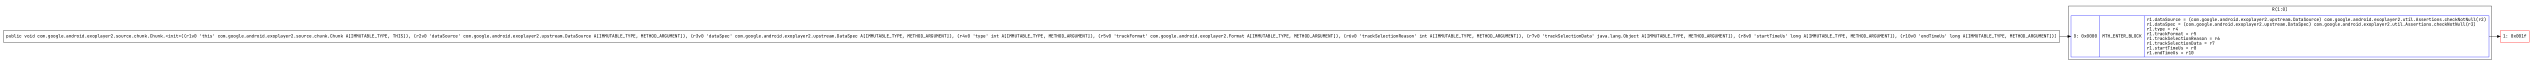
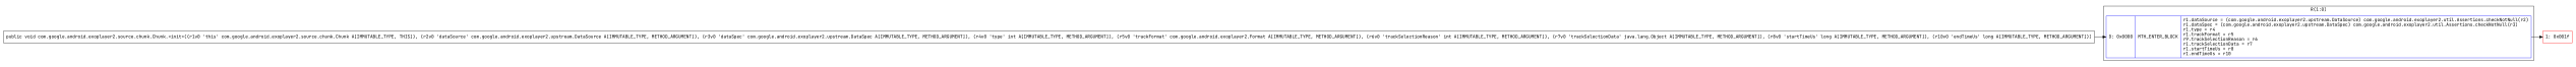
  digraph {
    rankdir=LR
    fontname="JetBrains Mono"
    node [shape=record fontname="JetBrains Mono"]
    edge [fontname="JetBrains Mono"]
-   n1 [color=blue label="{0\:\ 0x0000|MTH_ENTER_BLOCK\l|r1.dataSource = (com.google.android.exoplayer2.upstream.DataSource) com.google.android.exoplayer2.util.Assertions.checkNotNull(r2)\lr1.dataSpec = (com.google.android.exoplayer2.upstream.DataSpec) com.google.android.exoplayer2.util.Assertions.checkNotNull(r3)\lr1.type = r4\lr1.trackFormat = r5\lr1.trackSelectionReason = r6\lr1.trackSelectionData = r7\lr1.startTimeUs = r8\lr1.endTimeUs = r10\l}"]
+   n1 [color=blue label="{0\:\ 0x0000|MTH_ENTER_BLOCK\l|r1.dataSource = (com.google.android.exoplayer2.upstream.DataSource) com.google.android.exoplayer2.util.Assertions.checkNotNull(r2)\lr1.dataSpec = (com.google.android.exoplayer2.upstream.DataSpec) com.google.android.exoplayer2.util.Assertions.checkNotNull(r3)\lr1.type = r4\lr1.trackFormat = r5\lr9.trackSelectionReason = r6\lr1.trackSelectionData = r7\lr1.startTimeUs = r8\lr1.endTimeUs = r10\l}"]
    n2 [color=red label="{1\:\ 0x001f}"]
    n3 [label="{public void com.google.android.exoplayer2.source.chunk.Chunk.\<init\>((r1v0 'this' com.google.android.exoplayer2.source.chunk.Chunk A[IMMUTABLE_TYPE, THIS]), (r2v0 'dataSource' com.google.android.exoplayer2.upstream.DataSource A[IMMUTABLE_TYPE, METHOD_ARGUMENT]), (r3v0 'dataSpec' com.google.android.exoplayer2.upstream.DataSpec A[IMMUTABLE_TYPE, METHOD_ARGUMENT]), (r4v0 'type' int A[IMMUTABLE_TYPE, METHOD_ARGUMENT]), (r5v0 'trackFormat' com.google.android.exoplayer2.Format A[IMMUTABLE_TYPE, METHOD_ARGUMENT]), (r6v0 'trackSelectionReason' int A[IMMUTABLE_TYPE, METHOD_ARGUMENT]), (r7v0 'trackSelectionData' java.lang.Object A[IMMUTABLE_TYPE, METHOD_ARGUMENT]), (r8v0 'startTimeUs' long A[IMMUTABLE_TYPE, METHOD_ARGUMENT]), (r10v0 'endTimeUs' long A[IMMUTABLE_TYPE, METHOD_ARGUMENT])) }"]
    subgraph cluster_1 {
      label="R(1:0)"
      n1
    }
    n1 -> n2
    n3 -> n1
  }
